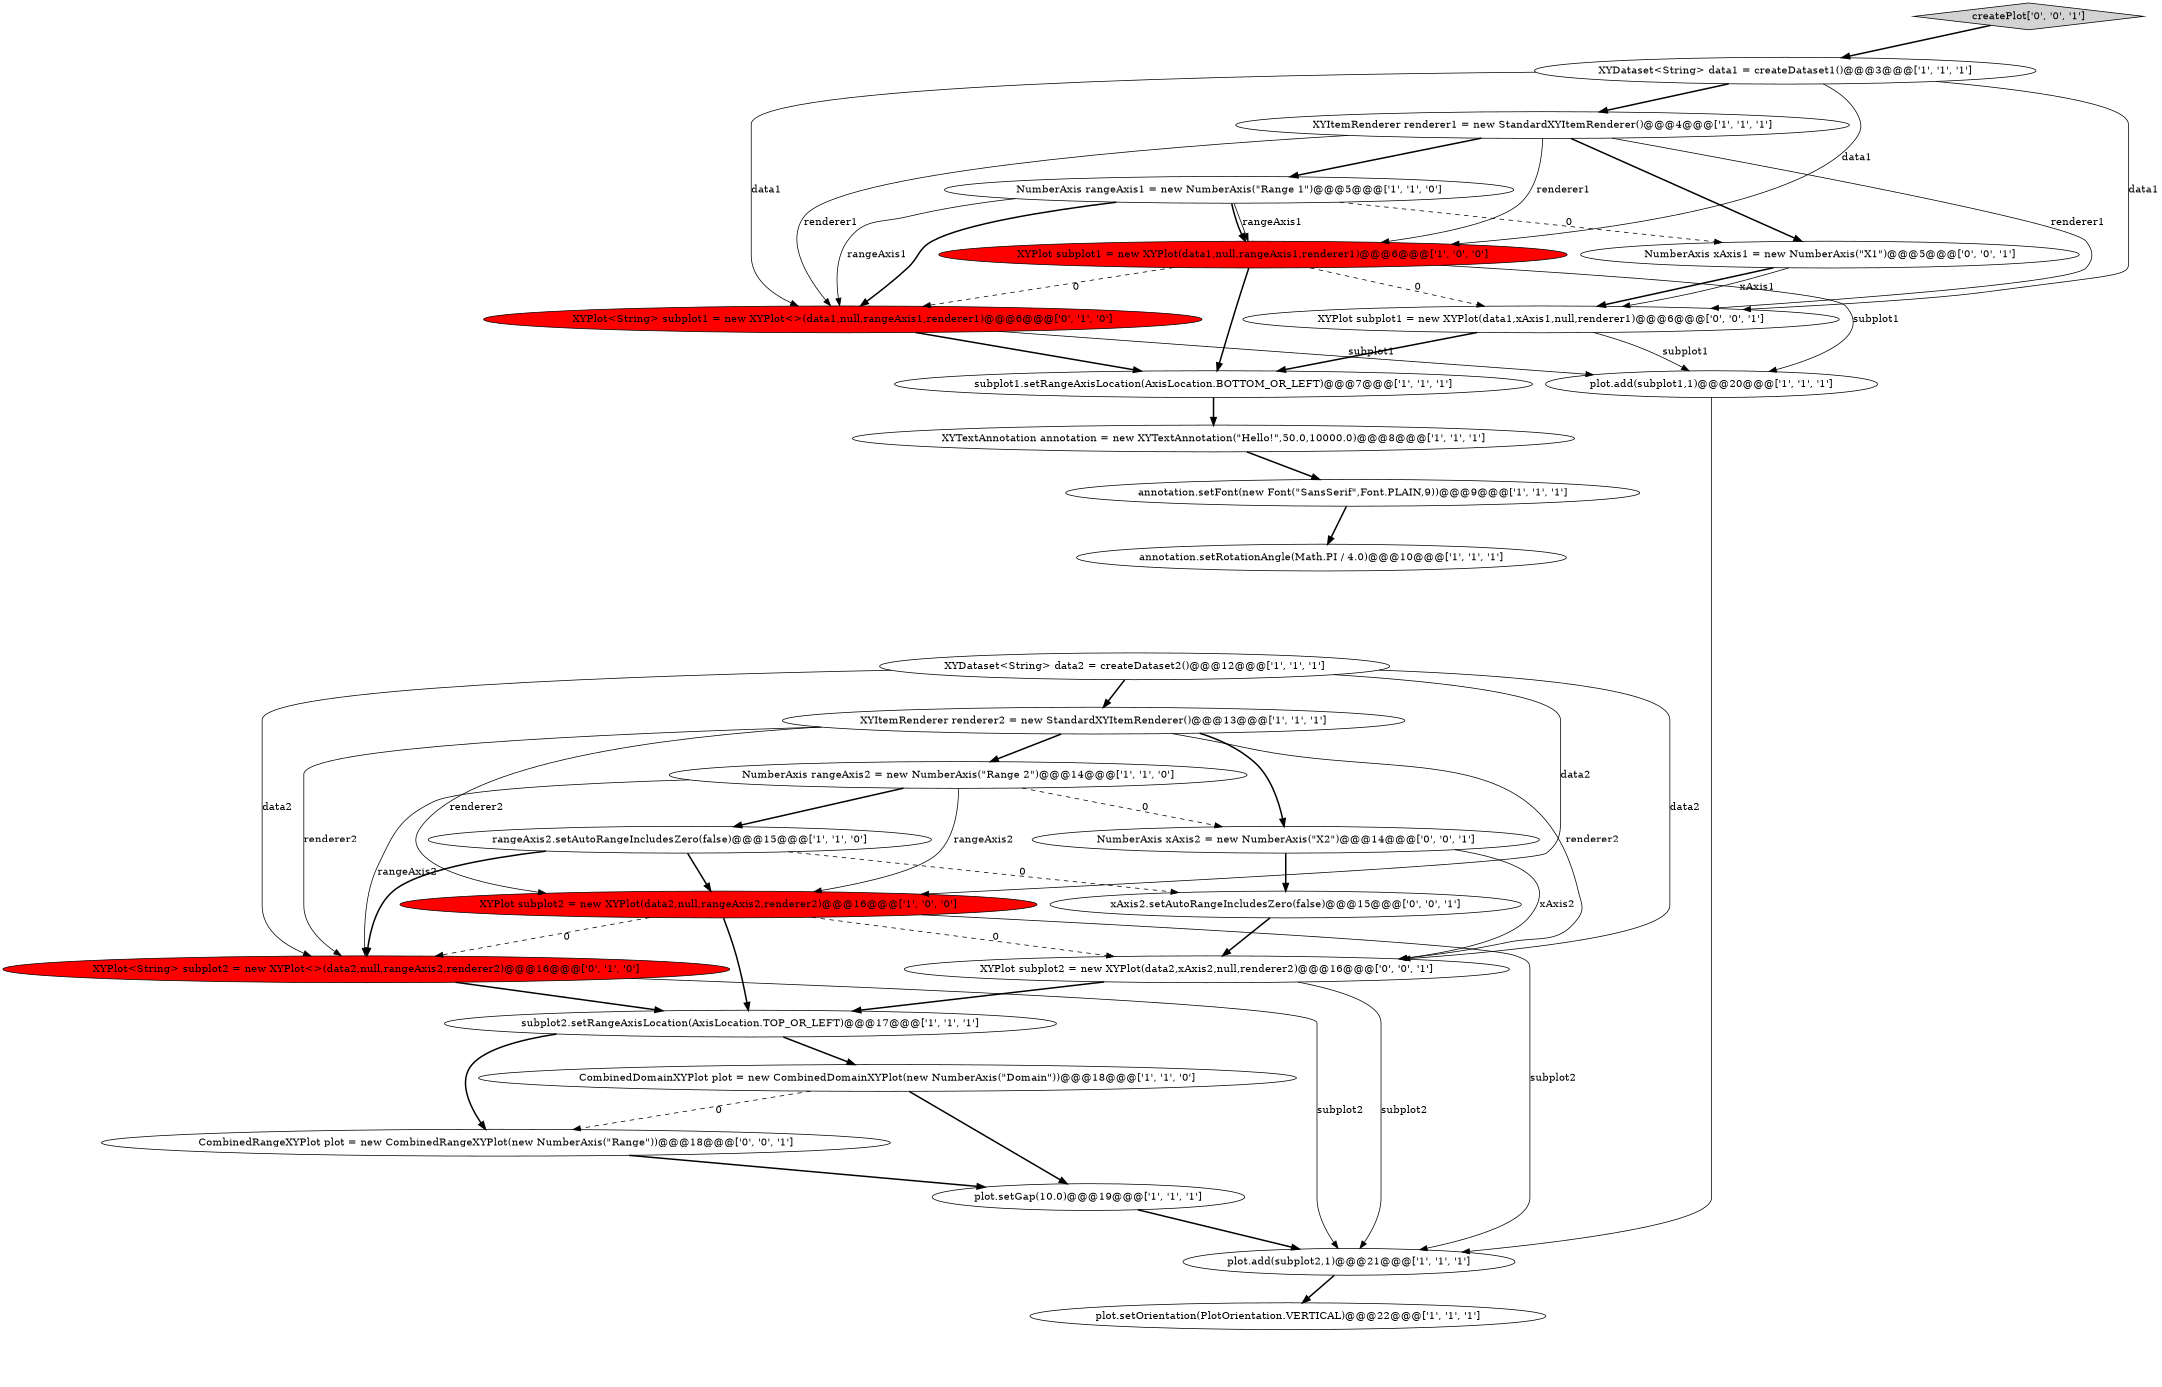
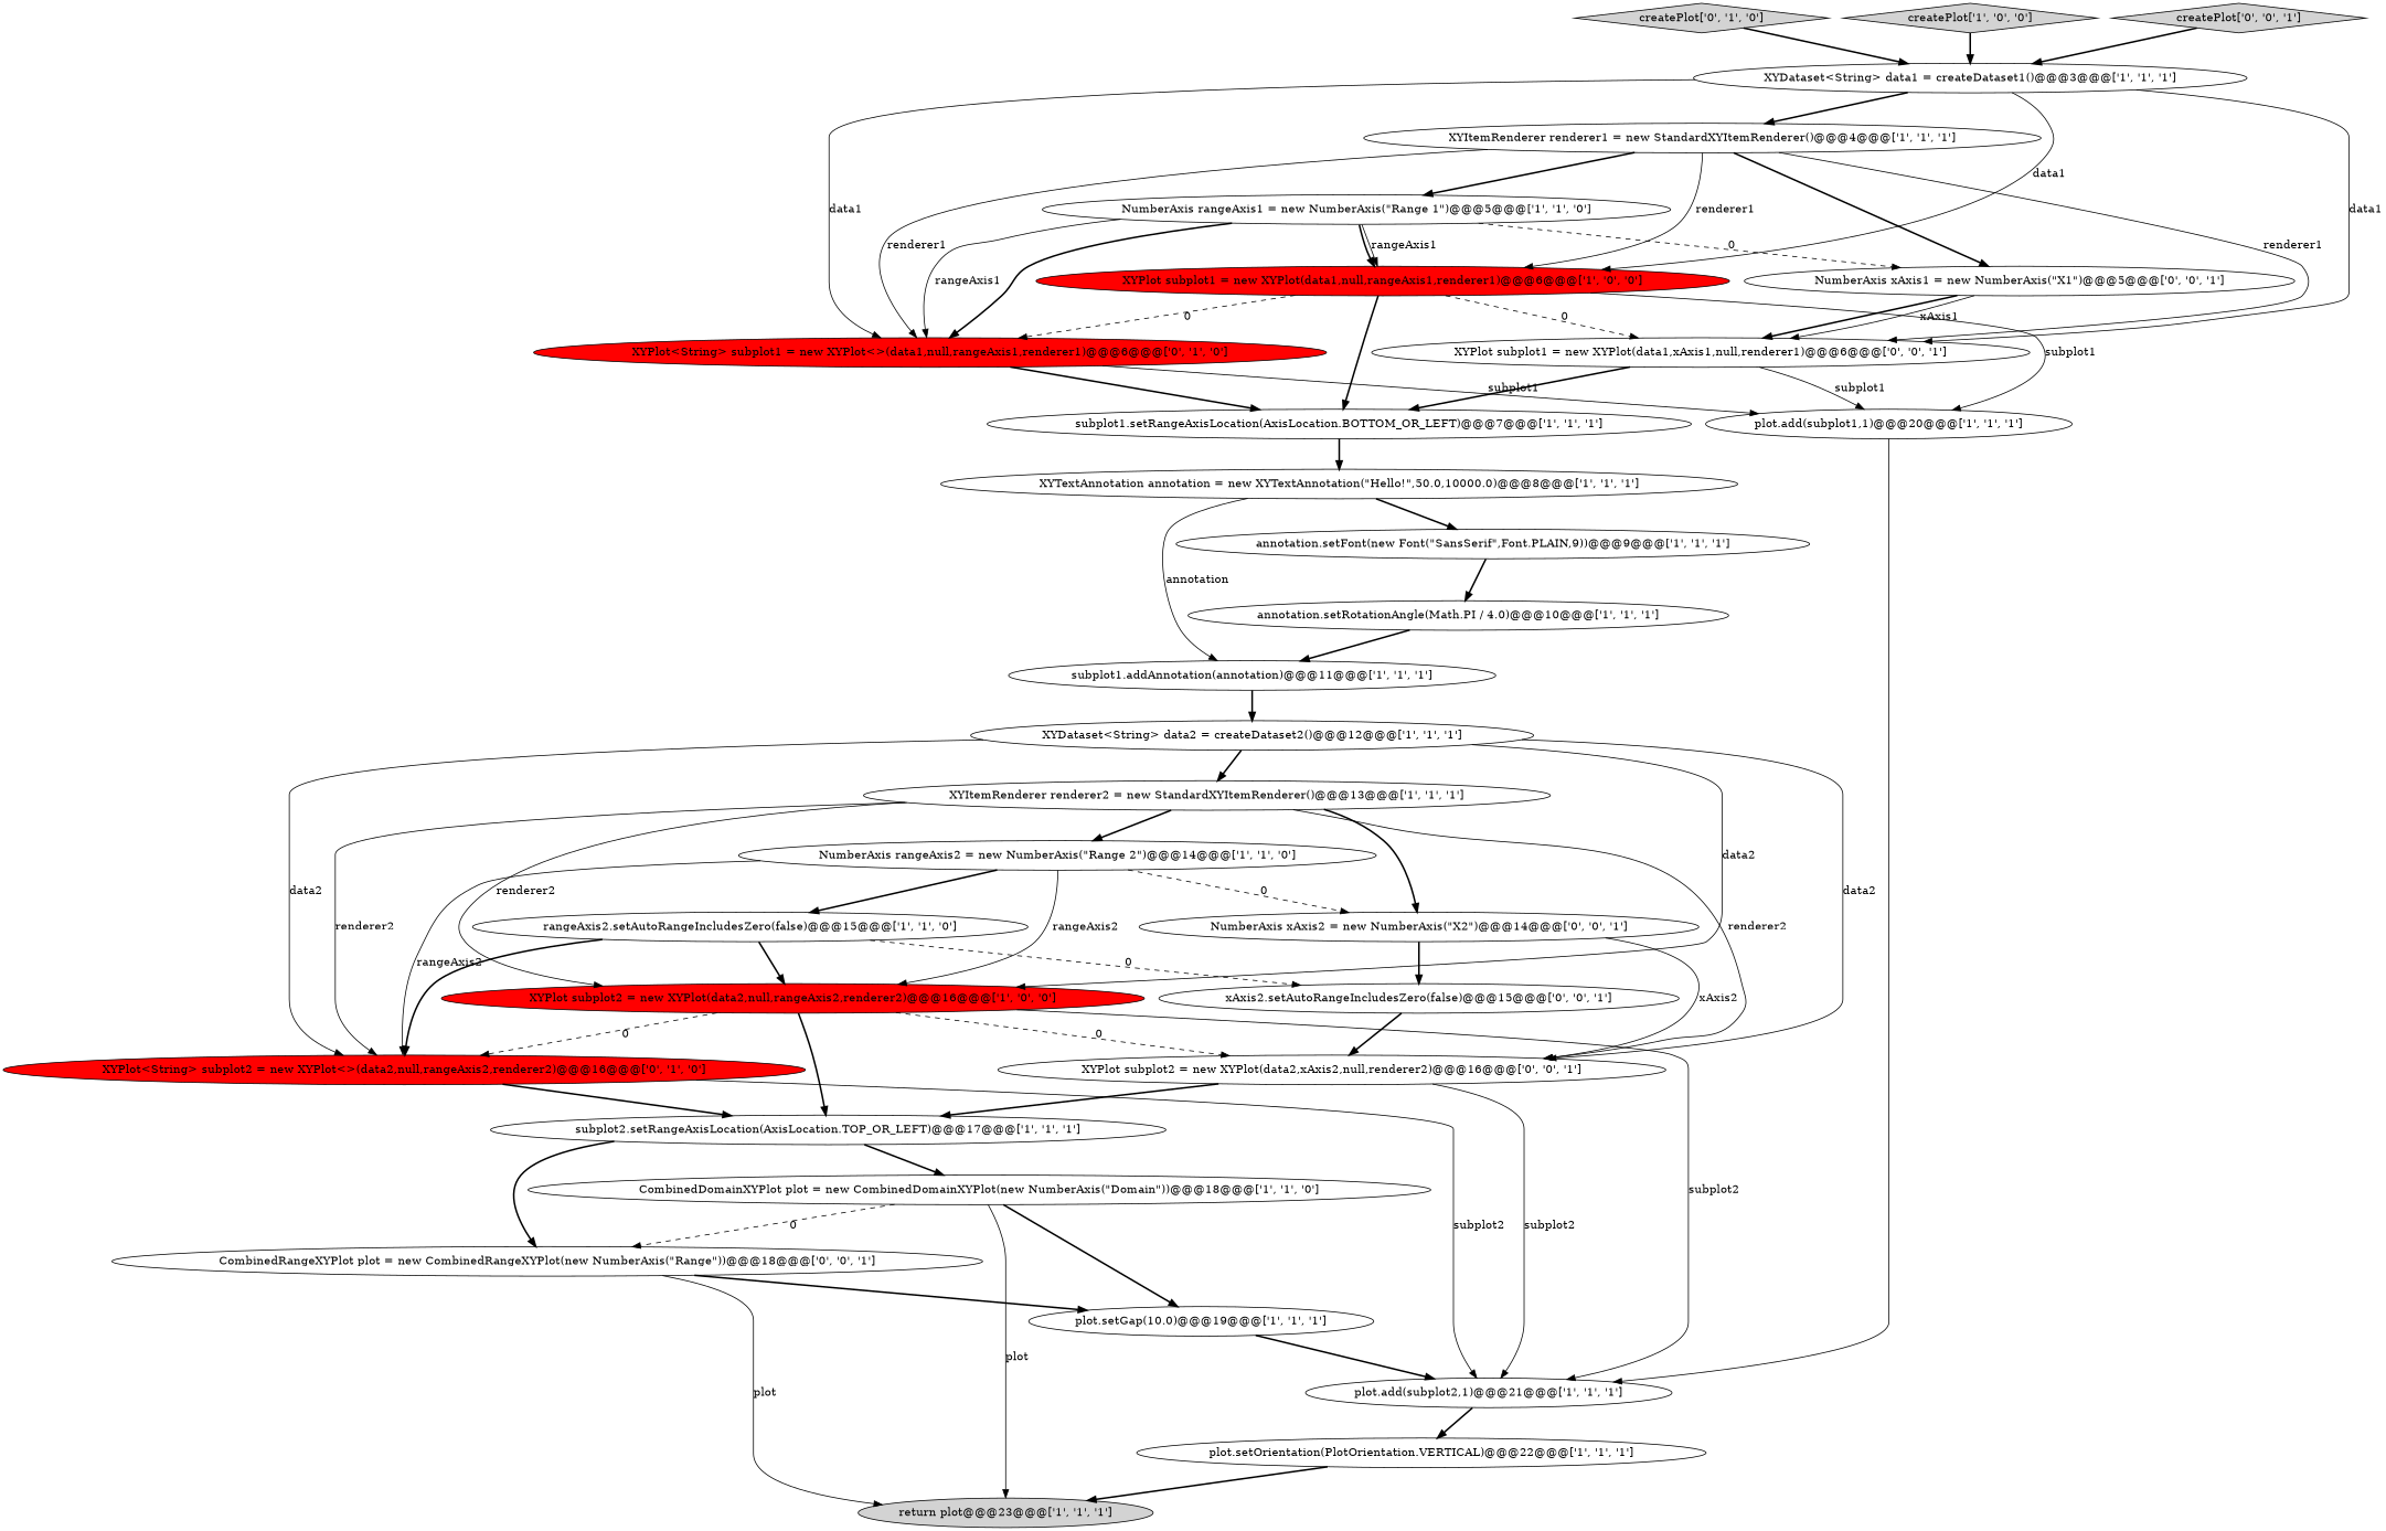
  digraph {
    node [fillcolor=white shape=ellipse style=filled]
    edge [style=bold]
    n1 [label="XYItemRenderer renderer2 = new StandardXYItemRenderer()@@@13@@@['1', '1', '1']"]
    n2 [label="NumberAxis xAxis2 = new NumberAxis(\"X2\")@@@14@@@['0', '0', '1']"]
    n3 [label="NumberAxis rangeAxis2 = new NumberAxis(\"Range 2\")@@@14@@@['1', '1', '0']"]
    n4 [label="XYPlot subplot2 = new XYPlot(data2,xAxis2,null,renderer2)@@@16@@@['0', '0', '1']"]
    n5 [fillcolor=red label="XYPlot subplot2 = new XYPlot(data2,null,rangeAxis2,renderer2)@@@16@@@['1', '0', '0']"]
    n6 [fillcolor=red label="XYPlot<String> subplot2 = new XYPlot<>(data2,null,rangeAxis2,renderer2)@@@16@@@['0', '1', '0']"]
    n7 [label="xAxis2.setAutoRangeIncludesZero(false)@@@15@@@['0', '0', '1']"]
    n8 [label="rangeAxis2.setAutoRangeIncludesZero(false)@@@15@@@['1', '1', '0']"]
    n9 [label="plot.add(subplot2,1)@@@21@@@['1', '1', '1']"]
    n10 [label="subplot2.setRangeAxisLocation(AxisLocation.TOP_OR_LEFT)@@@17@@@['1', '1', '1']"]
    n11 [label="plot.add(subplot1,1)@@@20@@@['1', '1', '1']"]
    n12 [label="plot.setOrientation(PlotOrientation.VERTICAL)@@@22@@@['1', '1', '1']"]
+   n13 [fillcolor=lightgray label="return plot@@@23@@@['1', '1', '1']"]
    n14 [fillcolor=red label="XYPlot<String> subplot1 = new XYPlot<>(data1,null,rangeAxis1,renderer1)@@@6@@@['0', '1', '0']"]
    n15 [label="subplot1.setRangeAxisLocation(AxisLocation.BOTTOM_OR_LEFT)@@@7@@@['1', '1', '1']"]
    n16 [label="XYTextAnnotation annotation = new XYTextAnnotation(\"Hello!\",50.0,10000.0)@@@8@@@['1', '1', '1']"]
    n17 [label="XYDataset<String> data1 = createDataset1()@@@3@@@['1', '1', '1']"]
    n18 [label="XYItemRenderer renderer1 = new StandardXYItemRenderer()@@@4@@@['1', '1', '1']"]
    n19 [fillcolor=red label="XYPlot subplot1 = new XYPlot(data1,null,rangeAxis1,renderer1)@@@6@@@['1', '0', '0']"]
    n20 [label="XYPlot subplot1 = new XYPlot(data1,xAxis1,null,renderer1)@@@6@@@['0', '0', '1']"]
    n21 [label="NumberAxis xAxis1 = new NumberAxis(\"X1\")@@@5@@@['0', '0', '1']"]
    n22 [label="NumberAxis rangeAxis1 = new NumberAxis(\"Range 1\")@@@5@@@['1', '1', '0']"]
    n23 [label="annotation.setFont(new Font(\"SansSerif\",Font.PLAIN,9))@@@9@@@['1', '1', '1']"]
+   n24 [label="subplot1.addAnnotation(annotation)@@@11@@@['1', '1', '1']"]
    n25 [label="annotation.setRotationAngle(Math.PI / 4.0)@@@10@@@['1', '1', '1']"]
    n26 [label="XYDataset<String> data2 = createDataset2()@@@12@@@['1', '1', '1']"]
    n27 [label="CombinedRangeXYPlot plot = new CombinedRangeXYPlot(new NumberAxis(\"Range\"))@@@18@@@['0', '0', '1']"]
    n28 [label="CombinedDomainXYPlot plot = new CombinedDomainXYPlot(new NumberAxis(\"Domain\"))@@@18@@@['1', '1', '0']"]
+   n29 [fillcolor=lightgray label="createPlot['0', '1', '0']" shape=diamond]
+   n30 [fillcolor=lightgray label="createPlot['1', '0', '0']" shape=diamond]
    n31 [fillcolor=lightgray label="createPlot['0', '0', '1']" shape=diamond]
    n32 [label="plot.setGap(10.0)@@@19@@@['1', '1', '1']"]
    n1 -> n2
    n1 -> n3
    n1 -> n4 [label=renderer2 style=solid]
    n1 -> n5 [label=renderer2 style=solid]
    n1 -> n6 [label=renderer2 style=solid]
    n2 -> n4 [label=xAxis2 style=solid]
    n2 -> n7
    n3 -> n2 [label=0 style=dashed]
    n3 -> n5 [label=rangeAxis2 style=solid]
    n3 -> n6 [label=rangeAxis2 style=solid]
    n3 -> n8
    n4 -> n9 [label=subplot2 style=solid]
    n4 -> n10
    n5 -> n4 [label=0 style=dashed]
    n5 -> n6 [label=0 style=dashed]
    n5 -> n9 [label=subplot2 style=solid]
    n5 -> n10
    n6 -> n9 [label=subplot2 style=solid]
    n6 -> n10
    n7 -> n4
    n8 -> n5
    n8 -> n6
    n8 -> n7 [label=0 style=dashed]
    n9 -> n12
    n10 -> n27
    n10 -> n28
    n11 -> n9 [style=solid]
+   n12 -> n13
    n14 -> n11 [label=subplot1 style=solid]
    n14 -> n15
    n15 -> n16
    n16 -> n23
+   n16 -> n24 [label=annotation style=solid]
    n17 -> n14 [label=data1 style=solid]
    n17 -> n18
    n17 -> n19 [label=data1 style=solid]
    n17 -> n20 [label=data1 style=solid]
    n18 -> n14 [label=renderer1 style=solid]
    n18 -> n19 [label=renderer1 style=solid]
    n18 -> n20 [label=renderer1 style=solid]
    n18 -> n21
    n18 -> n22
    n19 -> n11 [label=subplot1 style=solid]
    n19 -> n14 [label=0 style=dashed]
    n19 -> n15
    n19 -> n20 [label=0 style=dashed]
    n20 -> n11 [label=subplot1 style=solid]
    n20 -> n15
    n21 -> n20
    n21 -> n20 [label=xAxis1 style=solid]
    n22 -> n14 [label=rangeAxis1 style=solid]
    n22 -> n14
    n22 -> n19
    n22 -> n19 [label=rangeAxis1 style=solid]
    n22 -> n21 [label=0 style=dashed]
    n23 -> n25
+   n24 -> n26
+   n25 -> n24
    n26 -> n1
    n26 -> n4 [label=data2 style=solid]
    n26 -> n5 [label=data2 style=solid]
    n26 -> n6 [label=data2 style=solid]
+   n27 -> n13 [label=plot style=solid]
    n27 -> n32
+   n28 -> n13 [label=plot style=solid]
    n28 -> n27 [label=0 style=dashed]
    n28 -> n32
+   n29 -> n17
+   n30 -> n17
    n31 -> n17
    n32 -> n9
  }
